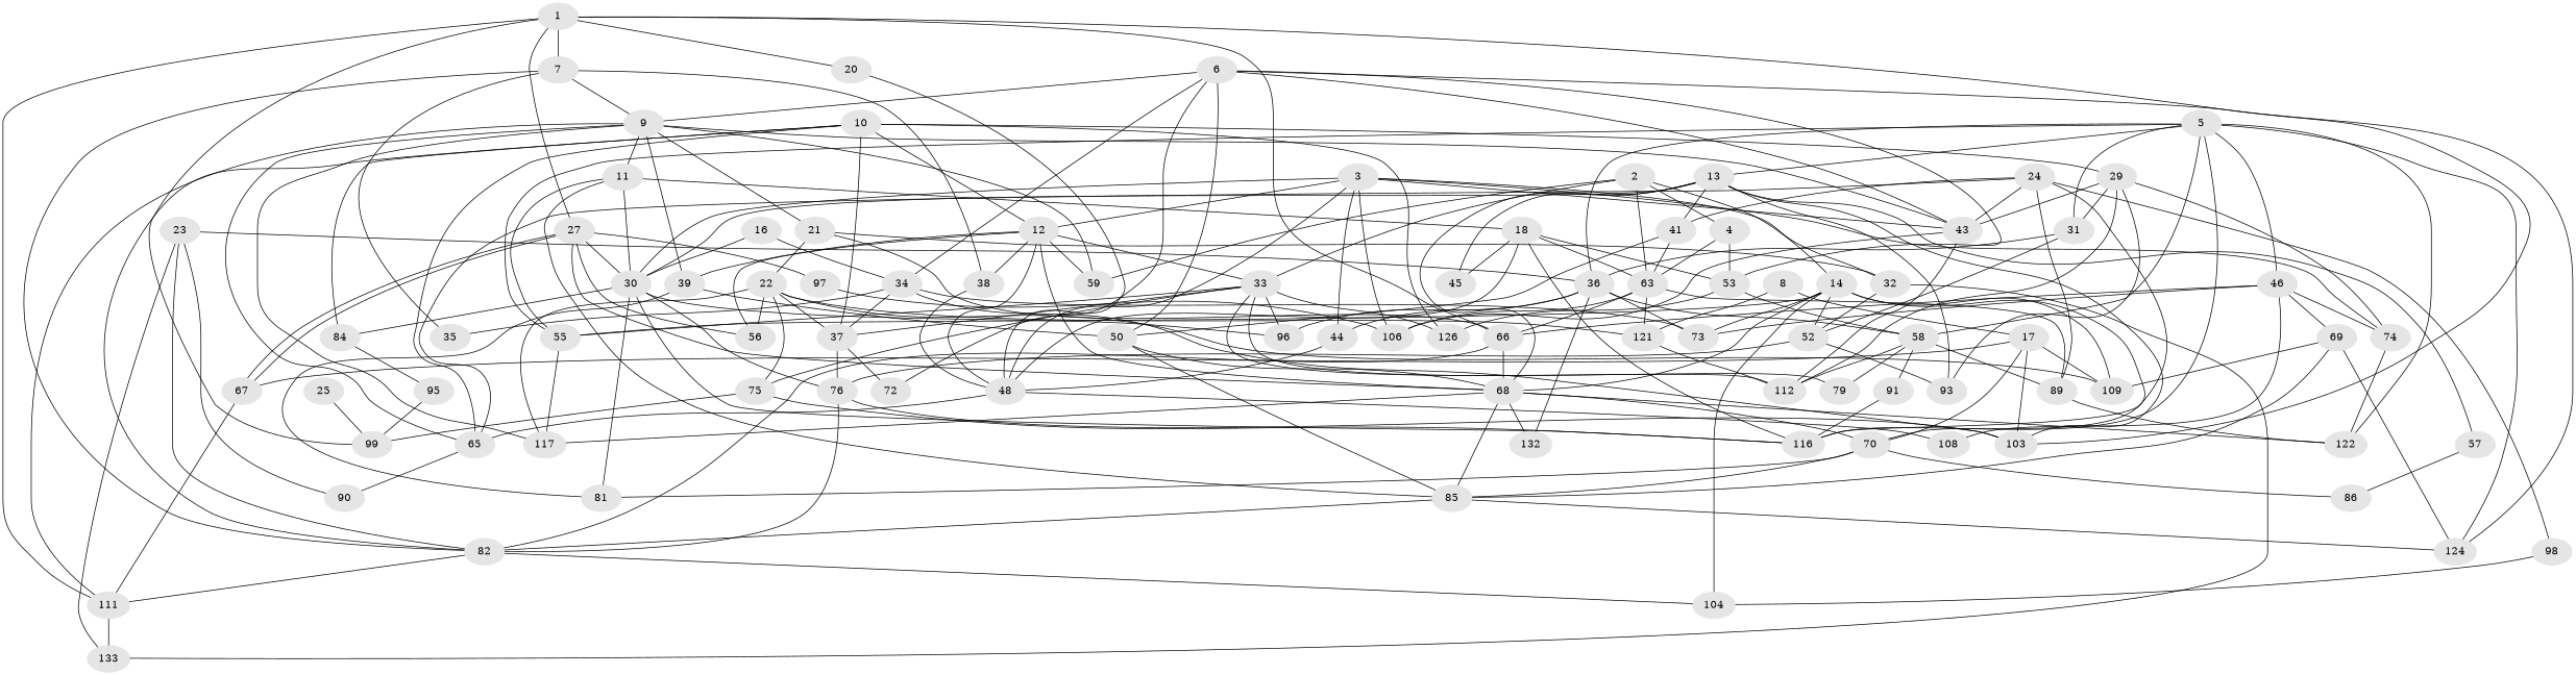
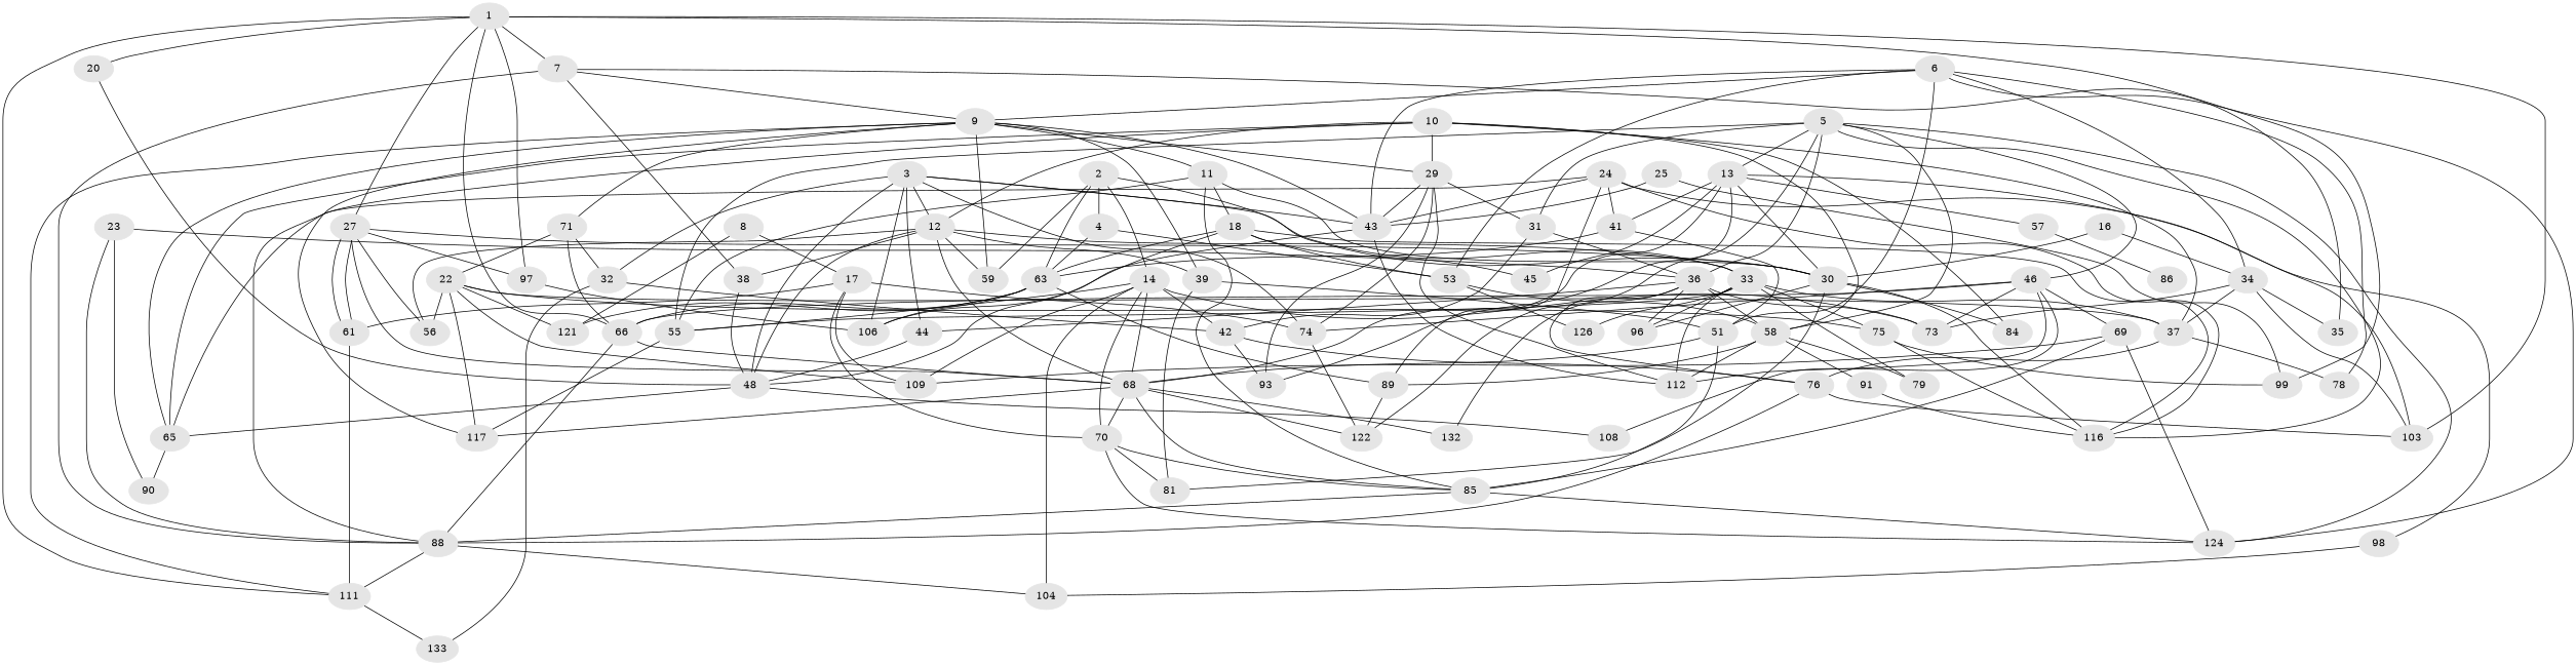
  graph {
    node [color=gray90 style=filled]
    1 [super="+120"]
    7 [super="+54"]
    20
    27 [super="+110"]
    66
    97
    99
    103
    111 [super="+123"]
    9 [super="+47"]
    35
    38
-   88 [super="+94" label=82]
+   88 [super="+94"]
    48 [super="+115"]
    30 [super="+105"]
    68 [super="+128"]
-   67
+   67 [label=61]
    56
    106
    133
    2 [super="+40"]
    4
    14 [super="+62"]
    33 [super="+125"]
    59
    63 [super="+83"]
    53 [super="+77"]
    55
-   42 [super="+118" label=52]
+   42 [super="+118"]
    70 [super="+101"]
    73
    104
    109
    37 [super="+127"]
    126
    75 [super="+80"]
    112
    96
    79
    121
    89
    3 [super="+15"]
    n43 [label=12 super="+28"]
    32
    43 [super="+64"]
    44
    74 [super="+129"]
    39
    116 [super="+130"]
    84
    76
    81
    65 [super="+107"]
    108
    122
    58 [super="+102"]
    5 [super="+60"]
    13 [super="+61"]
    31
    36 [super="+119"]
    46 [super="+72"]
    124 [super="+131"]
    41
    45
    57
    93
    132
    69
    117
    91
    6 [super="+12"]
    34 [super="+52"]
-   50 [super="+114"]
-   78 [label=72]
+   50 [super="+114" label=51]
+   78
    11 [super="+87"]
-   21 [super="+82"]
+   21 [super="+82" label=71]
    29 [super="+71"]
    85 [super="+92"]
    8
    17
    18 [super="+51"]
    22 [super="+100"]
    90
    10 [super="+113"]
-   95
    86
    16
    23 [super="+49"]
    24 [super="+26"]
    98
    25
    1 -- 7
    1 -- 20
    1 -- 27
    1 -- 66
+   1 -- 97
    1 -- 99
    1 -- 103
    1 -- 111
    7 -- 9
    7 -- 35
    7 -- 38
    7 -- 88
    20 -- 48
    27 -- 97
    27 -- 30
    27 -- 68
    27 -- 67
    27 -- 67
    27 -- 56
    66 -- 88
    66 -- 68
    97 -- 106
    111 -- 133
    9 -- 111
    9 -- 59
    9 -- 43
    9 -- 39
    9 -- 65
    9 -- 117
    9 -- 11
    9 -- 21
+   9 -- 29
    38 -- 48
    88 -- 111
    88 -- 104
    48 -- 65
    48 -- 108
    30 -- 96
    30 -- 116
    30 -- 84
-   30 -- 76
+   36 -- 76
    30 -- 81
    68 -- 70
    68 -- 122
    68 -- 132
    68 -- 117
    68 -- 85
    67 -- 111
    2 -- 4
    2 -- 14
    2 -- 33
    2 -- 59
    2 -- 63
    4 -- 63
    4 -- 53
    14 -- 68
    14 -- 55
    14 -- 42
    14 -- 70
    14 -- 73
    14 -- 104
    14 -- 109
    33 -- 55
    33 -- 37
    33 -- 126
    33 -- 75
    33 -- 112
    33 -- 96
    33 -- 79
    63 -- 66
    63 -- 106
    63 -- 121
    63 -- 89
    53 -- 126
    53 -- 58
    55 -- 117
    42 -- 76
    42 -- 93
    70 -- 81
    70 -- 85
-   70 -- 86
+   70 -- 124
    37 -- 76
    37 -- 78
    75 -- 99
    75 -- 116
    89 -- 122
    3 -- 48
    3 -- 30
    3 -- 106
    3 -- n43
    3 -- 32
    3 -- 43 [weight=2]
    3 -- 44
    3 -- 74
    n43 -- 38
    n43 -- 48
    n43 -- 68
    n43 -- 56
    n43 -- 33
    n43 -- 59
    n43 -- 39
    32 -- 133
    32 -- 42
    43 -- 106
    43 -- 112
    44 -- 48
    74 -- 122
    39 -- 81
    39 -- 50
-   84 -- 95
    76 -- 103
    76 -- 88
    65 -- 90
    58 -- 112
    58 -- 79
    58 -- 89
    58 -- 91
    5 -- 55
    5 -- 116
    5 -- 122
    5 -- 58
    5 -- 13
    5 -- 31
    5 -- 36
    5 -- 46
    5 -- 124
    13 -- 103
    13 -- 30
    13 -- 68
    13 -- 41
    13 -- 45
    13 -- 57
    13 -- 93
    31 -- 42
    31 -- 36
    36 -- 73
    36 -- 96
    36 -- 44
    36 -- 58
    36 -- 132
    46 -- 66
    46 -- 73
-   121 -- 112
+   46 -- 112
    46 -- 74
    46 -- 108
    46 -- 69
    41 -- 63
    41 -- 50
    57 -- 86
    69 -- 109
    69 -- 124
    69 -- 85
    91 -- 116
    6 -- 9
    6 -- 53
    6 -- 43
    6 -- 124
    6 -- 34
    6 -- 50
    6 -- 78
    34 -- 103
    34 -- 35
    34 -- 73
    34 -- 37
    50 -- 68
    50 -- 85 [weight=2]
    11 -- 30
    11 -- 55
    11 -- 85
    11 -- 18
    21 -- 66
    21 -- 32
    21 -- 22 [weight=2]
    29 -- 112
    29 -- 43
    29 -- 74
    29 -- 31
    29 -- 93
    85 -- 88
    85 -- 124
    8 -- 121
    8 -- 17
    17 -- 67
    17 -- 70
    17 -- 109
-   17 -- 103
+   17 -- 74
    18 -- 48
    18 -- 63
    18 -- 53
    18 -- 116
    18 -- 45
    22 -- 56
    22 -- 109
    22 -- 37
    22 -- 75
    22 -- 121
    22 -- 117
    10 -- 88
    10 -- 37
-   10 -- 126
+   10 -- 58
    10 -- n43
    10 -- 84
    10 -- 65
    10 -- 29
-   95 -- 99
    16 -- 30
    16 -- 34
    23 -- 88
-   23 -- 133
    23 -- 36
    23 -- 90
    24 -- 89
    24 -- 43
    24 -- 116
    24 -- 65
    24 -- 41
    24 -- 98
    98 -- 104
    25 -- 99
+   25 -- 43
  }
